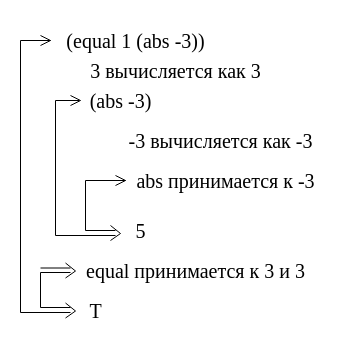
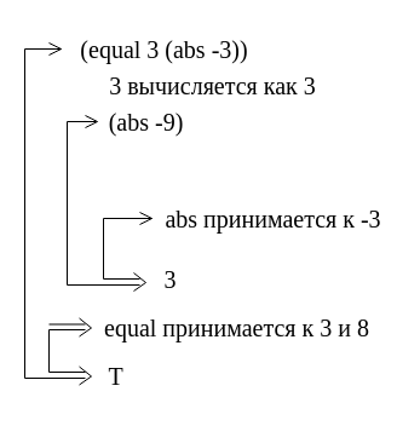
  <mxCell id="0" />
  <mxCell id="1" parent="0" />
  <mxCell id="2" value="" style="endArrow=none;html=1;rounded=0;fontFamily=Times New Roman;fontSize=20;" edge="1" parent="1"><mxGeometry width="50" height="50" relative="1" as="geometry"><mxPoint x="50" y="40" as="sourcePoint" /><mxPoint x="40" y="45" as="targetPoint" /></mxGeometry></mxCell>
  <mxCell id="3" value="" style="endArrow=none;html=1;rounded=0;" edge="1" parent="1"><mxGeometry width="50" height="50" relative="1" as="geometry"><mxPoint x="20" y="312" as="sourcePoint" /><mxPoint x="20" y="40" as="targetPoint" /></mxGeometry></mxCell>
- <mxCell id="4" value="&lt;font face=&quot;Times New Roman&quot; style=&quot;font-size: 20px;&quot;&gt;(equal 1 (abs -3))&lt;/font&gt;" style="text;html=1;align=center;verticalAlign=middle;resizable=0;points=[];autosize=1;strokeColor=none;fillColor=none;" vertex="1" parent="1"><mxGeometry x="55" y="20" width="160" height="40" as="geometry" /></mxCell>
+ <mxCell id="4" value="&lt;font face=&quot;Times New Roman&quot; style=&quot;font-size: 20px;&quot;&gt;(equal 3 (abs -3))&lt;/font&gt;" style="text;html=1;align=center;verticalAlign=middle;resizable=0;points=[];autosize=1;strokeColor=none;fillColor=none;" vertex="1" parent="1"><mxGeometry x="55" y="20" width="160" height="40" as="geometry" /></mxCell>
  <mxCell id="5" value="3 вычисляется как 3" style="text;html=1;align=center;verticalAlign=middle;resizable=0;points=[];autosize=1;strokeColor=none;fillColor=none;fontSize=20;fontFamily=Times New Roman;" vertex="1" parent="1"><mxGeometry x="80" y="50" width="190" height="40" as="geometry" /></mxCell>
- <mxCell id="6" value="5" style="text;html=1;align=center;verticalAlign=middle;resizable=0;points=[];autosize=1;strokeColor=none;fillColor=none;fontSize=20;fontFamily=Times New Roman;" vertex="1" parent="1"><mxGeometry x="125" y="210" width="30" height="40" as="geometry" /></mxCell>
+ <mxCell id="6" value="3" style="text;html=1;align=center;verticalAlign=middle;resizable=0;points=[];autosize=1;strokeColor=none;fillColor=none;fontSize=20;fontFamily=Times New Roman;" vertex="1" parent="1"><mxGeometry x="125" y="210" width="30" height="40" as="geometry" /></mxCell>
  <mxCell id="7" value="T" style="text;html=1;align=center;verticalAlign=middle;resizable=0;points=[];autosize=1;strokeColor=none;fillColor=none;fontSize=20;fontFamily=Times New Roman;" vertex="1" parent="1"><mxGeometry x="75" y="290" width="40" height="40" as="geometry" /></mxCell>
- <mxCell id="8" value="-3 вычисляется как -3" style="text;html=1;align=center;verticalAlign=middle;resizable=0;points=[];autosize=1;strokeColor=none;fillColor=none;fontSize=20;fontFamily=Times New Roman;" vertex="1" parent="1"><mxGeometry x="115" y="120" width="210" height="40" as="geometry" /></mxCell>
- <mxCell id="9" value="(abs -3)" style="text;html=1;align=center;verticalAlign=middle;resizable=0;points=[];autosize=1;strokeColor=none;fillColor=none;fontSize=20;fontFamily=Times New Roman;" vertex="1" parent="1"><mxGeometry x="75" y="80" width="90" height="40" as="geometry" /></mxCell>
+ <mxCell id="9" value="(abs -9)" style="text;html=1;align=center;verticalAlign=middle;resizable=0;points=[];autosize=1;strokeColor=none;fillColor=none;fontSize=20;fontFamily=Times New Roman;" vertex="1" parent="1"><mxGeometry x="75" y="80" width="90" height="40" as="geometry" /></mxCell>
  <mxCell id="10" value="abs принимается к -3" style="text;html=1;align=center;verticalAlign=middle;resizable=0;points=[];autosize=1;strokeColor=none;fillColor=none;fontSize=20;fontFamily=Times New Roman;" vertex="1" parent="1"><mxGeometry x="125" y="160" width="200" height="40" as="geometry" /></mxCell>
- <mxCell id="11" value="equal принимается к 3 и 3" style="text;html=1;align=center;verticalAlign=middle;resizable=0;points=[];autosize=1;strokeColor=none;fillColor=none;fontSize=20;fontFamily=Times New Roman;" vertex="1" parent="1"><mxGeometry x="75" y="250" width="240" height="40" as="geometry" /></mxCell>
+ <mxCell id="11" value="equal принимается к 3 и 8" style="text;html=1;align=center;verticalAlign=middle;resizable=0;points=[];autosize=1;strokeColor=none;fillColor=none;fontSize=20;fontFamily=Times New Roman;" vertex="1" parent="1"><mxGeometry x="75" y="250" width="240" height="40" as="geometry" /></mxCell>
  <mxCell id="12" value="" style="endArrow=none;html=1;rounded=0;fontFamily=Times New Roman;fontSize=20;" edge="1" parent="1"><mxGeometry width="50" height="50" relative="1" as="geometry"><mxPoint x="55" y="235" as="sourcePoint" /><mxPoint x="55" y="100" as="targetPoint" /></mxGeometry></mxCell>
  <mxCell id="13" value="" style="endArrow=none;html=1;rounded=0;fontFamily=Times New Roman;fontSize=20;" edge="1" parent="1"><mxGeometry width="50" height="50" relative="1" as="geometry"><mxPoint x="85" y="230" as="sourcePoint" /><mxPoint x="85" y="180" as="targetPoint" /></mxGeometry></mxCell>
  <mxCell id="14" value="" style="endArrow=none;html=1;rounded=0;fontFamily=Times New Roman;fontSize=20;" edge="1" parent="1"><mxGeometry width="50" height="50" relative="1" as="geometry"><mxPoint x="85" y="230" as="sourcePoint" /><mxPoint x="115" y="230" as="targetPoint" /></mxGeometry></mxCell>
  <mxCell id="15" value="" style="endArrow=none;html=1;rounded=0;fontFamily=Times New Roman;fontSize=20;" edge="1" parent="1"><mxGeometry width="50" height="50" relative="1" as="geometry"><mxPoint x="55" y="235" as="sourcePoint" /><mxPoint x="115" y="235" as="targetPoint" /></mxGeometry></mxCell>
  <mxCell id="16" value="" style="endArrow=none;html=1;rounded=0;fontFamily=Times New Roman;fontSize=20;" edge="1" parent="1"><mxGeometry width="50" height="50" relative="1" as="geometry"><mxPoint x="20" y="40" as="sourcePoint" /><mxPoint x="50" y="40" as="targetPoint" /></mxGeometry></mxCell>
  <mxCell id="17" value="" style="endArrow=none;html=1;rounded=0;fontFamily=Times New Roman;fontSize=20;" edge="1" parent="1"><mxGeometry width="50" height="50" relative="1" as="geometry"><mxPoint x="40" y="35" as="sourcePoint" /><mxPoint x="50" y="40" as="targetPoint" /></mxGeometry></mxCell>
  <mxCell id="18" value="" style="endArrow=none;html=1;rounded=0;fontFamily=Times New Roman;fontSize=20;" edge="1" parent="1"><mxGeometry width="50" height="50" relative="1" as="geometry"><mxPoint x="80" y="100" as="sourcePoint" /><mxPoint x="70" y="105" as="targetPoint" /></mxGeometry></mxCell>
  <mxCell id="19" value="" style="endArrow=none;html=1;rounded=0;fontFamily=Times New Roman;fontSize=20;" edge="1" parent="1"><mxGeometry width="50" height="50" relative="1" as="geometry"><mxPoint x="70" y="95" as="sourcePoint" /><mxPoint x="80" y="100" as="targetPoint" /></mxGeometry></mxCell>
  <mxCell id="20" value="" style="endArrow=none;html=1;rounded=0;fontFamily=Times New Roman;fontSize=20;" edge="1" parent="1"><mxGeometry width="50" height="50" relative="1" as="geometry"><mxPoint x="55" y="100" as="sourcePoint" /><mxPoint x="79" y="100" as="targetPoint" /></mxGeometry></mxCell>
  <mxCell id="21" value="" style="endArrow=none;html=1;rounded=0;fontFamily=Times New Roman;fontSize=20;" edge="1" parent="1"><mxGeometry width="50" height="50" relative="1" as="geometry"><mxPoint x="125" y="180" as="sourcePoint" /><mxPoint x="115" y="185" as="targetPoint" /></mxGeometry></mxCell>
  <mxCell id="22" value="" style="endArrow=none;html=1;rounded=0;fontFamily=Times New Roman;fontSize=20;" edge="1" parent="1"><mxGeometry width="50" height="50" relative="1" as="geometry"><mxPoint x="115" y="175" as="sourcePoint" /><mxPoint x="125" y="180" as="targetPoint" /></mxGeometry></mxCell>
  <mxCell id="23" value="" style="endArrow=none;html=1;rounded=0;fontFamily=Times New Roman;fontSize=20;" edge="1" parent="1"><mxGeometry width="50" height="50" relative="1" as="geometry"><mxPoint x="85" y="180" as="sourcePoint" /><mxPoint x="125" y="180" as="targetPoint" /></mxGeometry></mxCell>
  <mxCell id="24" value="" style="endArrow=none;html=1;rounded=0;fontFamily=Times New Roman;fontSize=20;" edge="1" parent="1"><mxGeometry width="50" height="50" relative="1" as="geometry"><mxPoint x="120" y="233" as="sourcePoint" /><mxPoint x="110" y="240" as="targetPoint" /></mxGeometry></mxCell>
  <mxCell id="25" value="" style="endArrow=none;html=1;rounded=0;fontFamily=Times New Roman;fontSize=20;" edge="1" parent="1"><mxGeometry width="50" height="50" relative="1" as="geometry"><mxPoint x="110" y="225" as="sourcePoint" /><mxPoint x="120" y="233" as="targetPoint" /></mxGeometry></mxCell>
  <mxCell id="26" value="" style="endArrow=none;html=1;rounded=0;fontFamily=Times New Roman;fontSize=20;" edge="1" parent="1"><mxGeometry width="50" height="50" relative="1" as="geometry"><mxPoint x="40" y="267.5" as="sourcePoint" /><mxPoint x="70" y="267.5" as="targetPoint" /></mxGeometry></mxCell>
  <mxCell id="27" value="" style="endArrow=none;html=1;rounded=0;fontFamily=Times New Roman;fontSize=20;" edge="1" parent="1"><mxGeometry width="50" height="50" relative="1" as="geometry"><mxPoint x="40" y="272" as="sourcePoint" /><mxPoint x="70" y="272" as="targetPoint" /></mxGeometry></mxCell>
  <mxCell id="28" value="" style="endArrow=none;html=1;rounded=0;fontFamily=Times New Roman;fontSize=20;" edge="1" parent="1"><mxGeometry width="50" height="50" relative="1" as="geometry"><mxPoint x="75" y="270.5" as="sourcePoint" /><mxPoint x="65" y="277.5" as="targetPoint" /></mxGeometry></mxCell>
  <mxCell id="29" value="" style="endArrow=none;html=1;rounded=0;fontFamily=Times New Roman;fontSize=20;" edge="1" parent="1"><mxGeometry width="50" height="50" relative="1" as="geometry"><mxPoint x="65" y="262.5" as="sourcePoint" /><mxPoint x="75" y="270.5" as="targetPoint" /></mxGeometry></mxCell>
  <mxCell id="30" value="" style="endArrow=none;html=1;rounded=0;fontFamily=Times New Roman;fontSize=20;" edge="1" parent="1"><mxGeometry width="50" height="50" relative="1" as="geometry"><mxPoint x="40" y="307" as="sourcePoint" /><mxPoint x="40" y="272" as="targetPoint" /></mxGeometry></mxCell>
  <mxCell id="31" value="" style="endArrow=none;html=1;rounded=0;fontFamily=Times New Roman;fontSize=20;" edge="1" parent="1"><mxGeometry width="50" height="50" relative="1" as="geometry"><mxPoint x="40" y="307" as="sourcePoint" /><mxPoint x="70" y="307" as="targetPoint" /></mxGeometry></mxCell>
  <mxCell id="32" value="" style="endArrow=none;html=1;rounded=0;fontFamily=Times New Roman;fontSize=20;" edge="1" parent="1"><mxGeometry width="50" height="50" relative="1" as="geometry"><mxPoint x="20" y="312" as="sourcePoint" /><mxPoint x="70" y="312" as="targetPoint" /></mxGeometry></mxCell>
  <mxCell id="33" value="" style="endArrow=none;html=1;rounded=0;fontFamily=Times New Roman;fontSize=20;" edge="1" parent="1"><mxGeometry width="50" height="50" relative="1" as="geometry"><mxPoint x="75" y="310.5" as="sourcePoint" /><mxPoint x="65" y="317.5" as="targetPoint" /></mxGeometry></mxCell>
  <mxCell id="34" value="" style="endArrow=none;html=1;rounded=0;fontFamily=Times New Roman;fontSize=20;" edge="1" parent="1"><mxGeometry width="50" height="50" relative="1" as="geometry"><mxPoint x="65" y="302.5" as="sourcePoint" /><mxPoint x="75" y="310.5" as="targetPoint" /></mxGeometry></mxCell>
